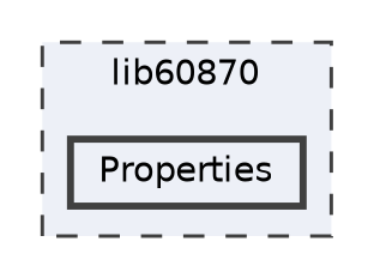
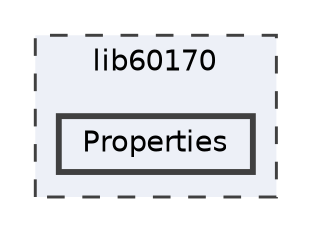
  digraph {
    compound=true
    rankdir=LR
    n1 [color=grey25 fillcolor="#edf0f7" fontname=Helvetica fontsize=10 height=0.2 label=Properties shape=box style="filled,bold" width=0.4]
    subgraph cluster_1 {
      bgcolor="#edf0f7"
      fontname=Helvetica
      fontsize=10
-     label=lib60870
+     label=lib60170
      pencolor=grey25
      style="filled,dashed"
      n1
    }
  }
